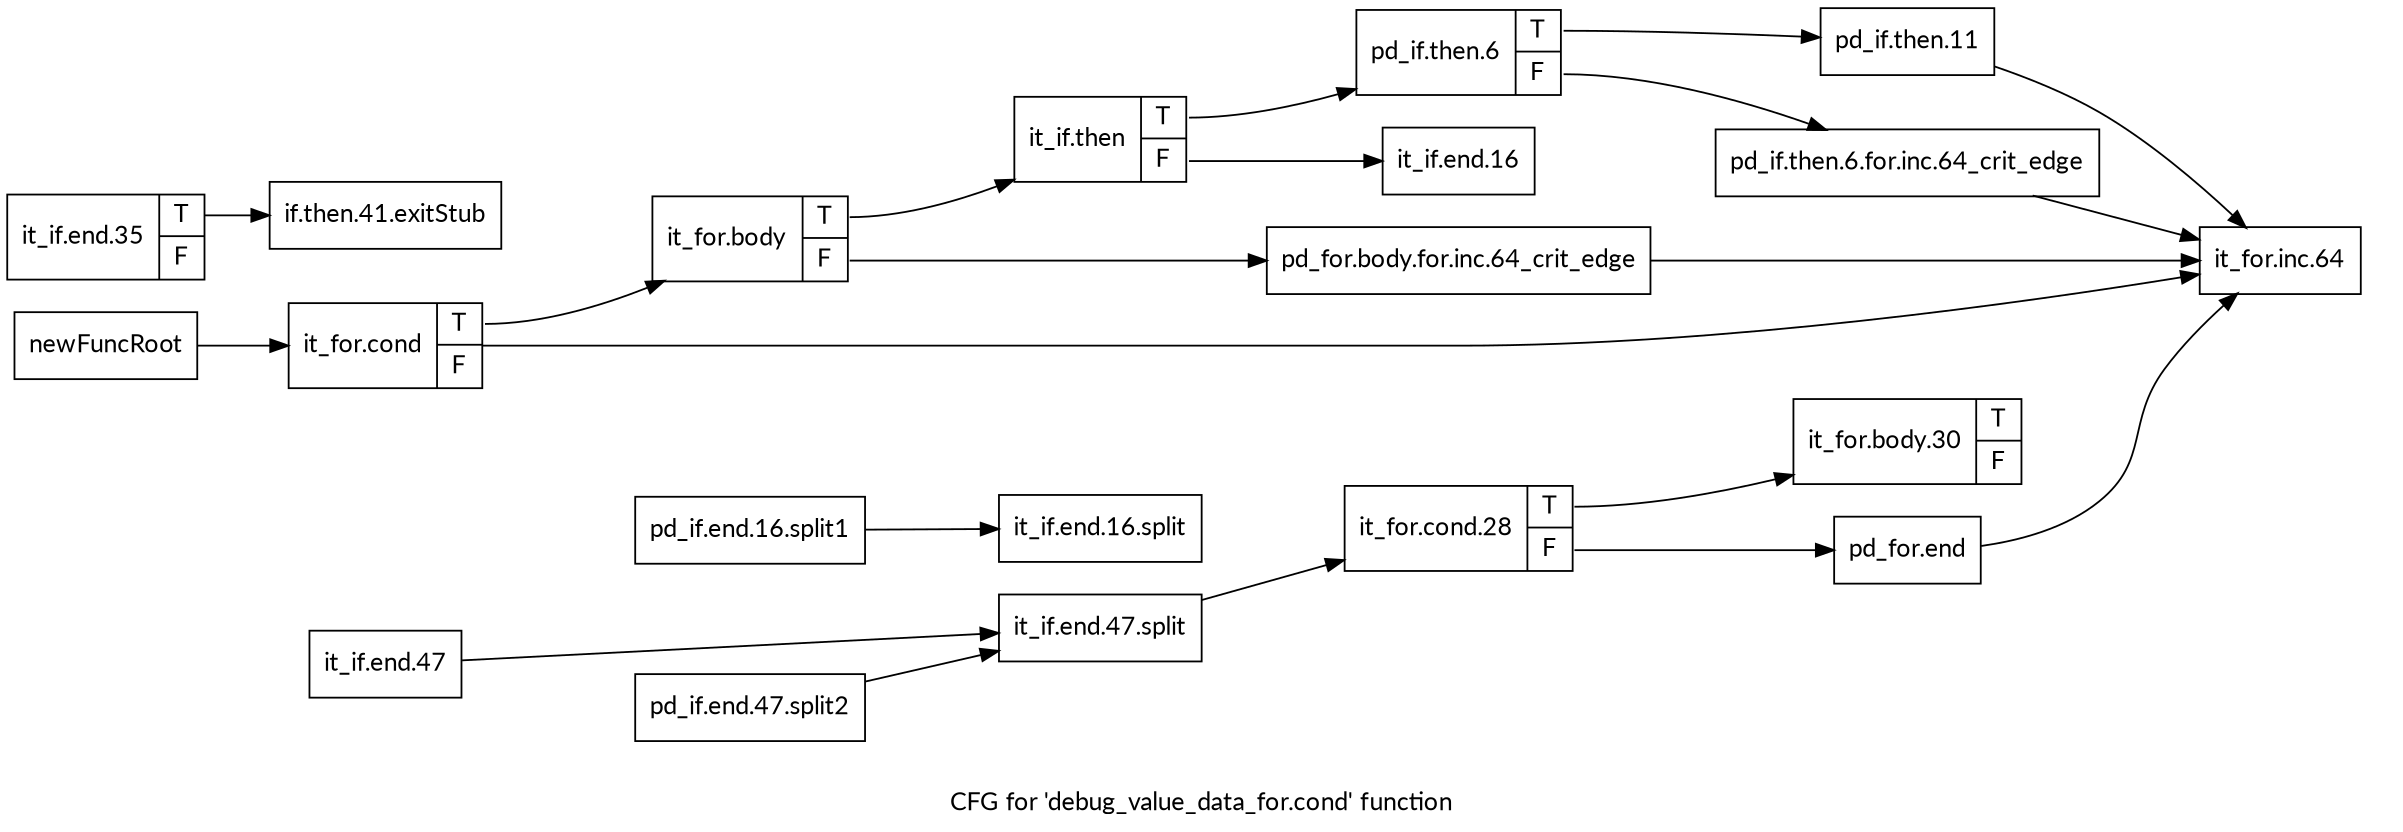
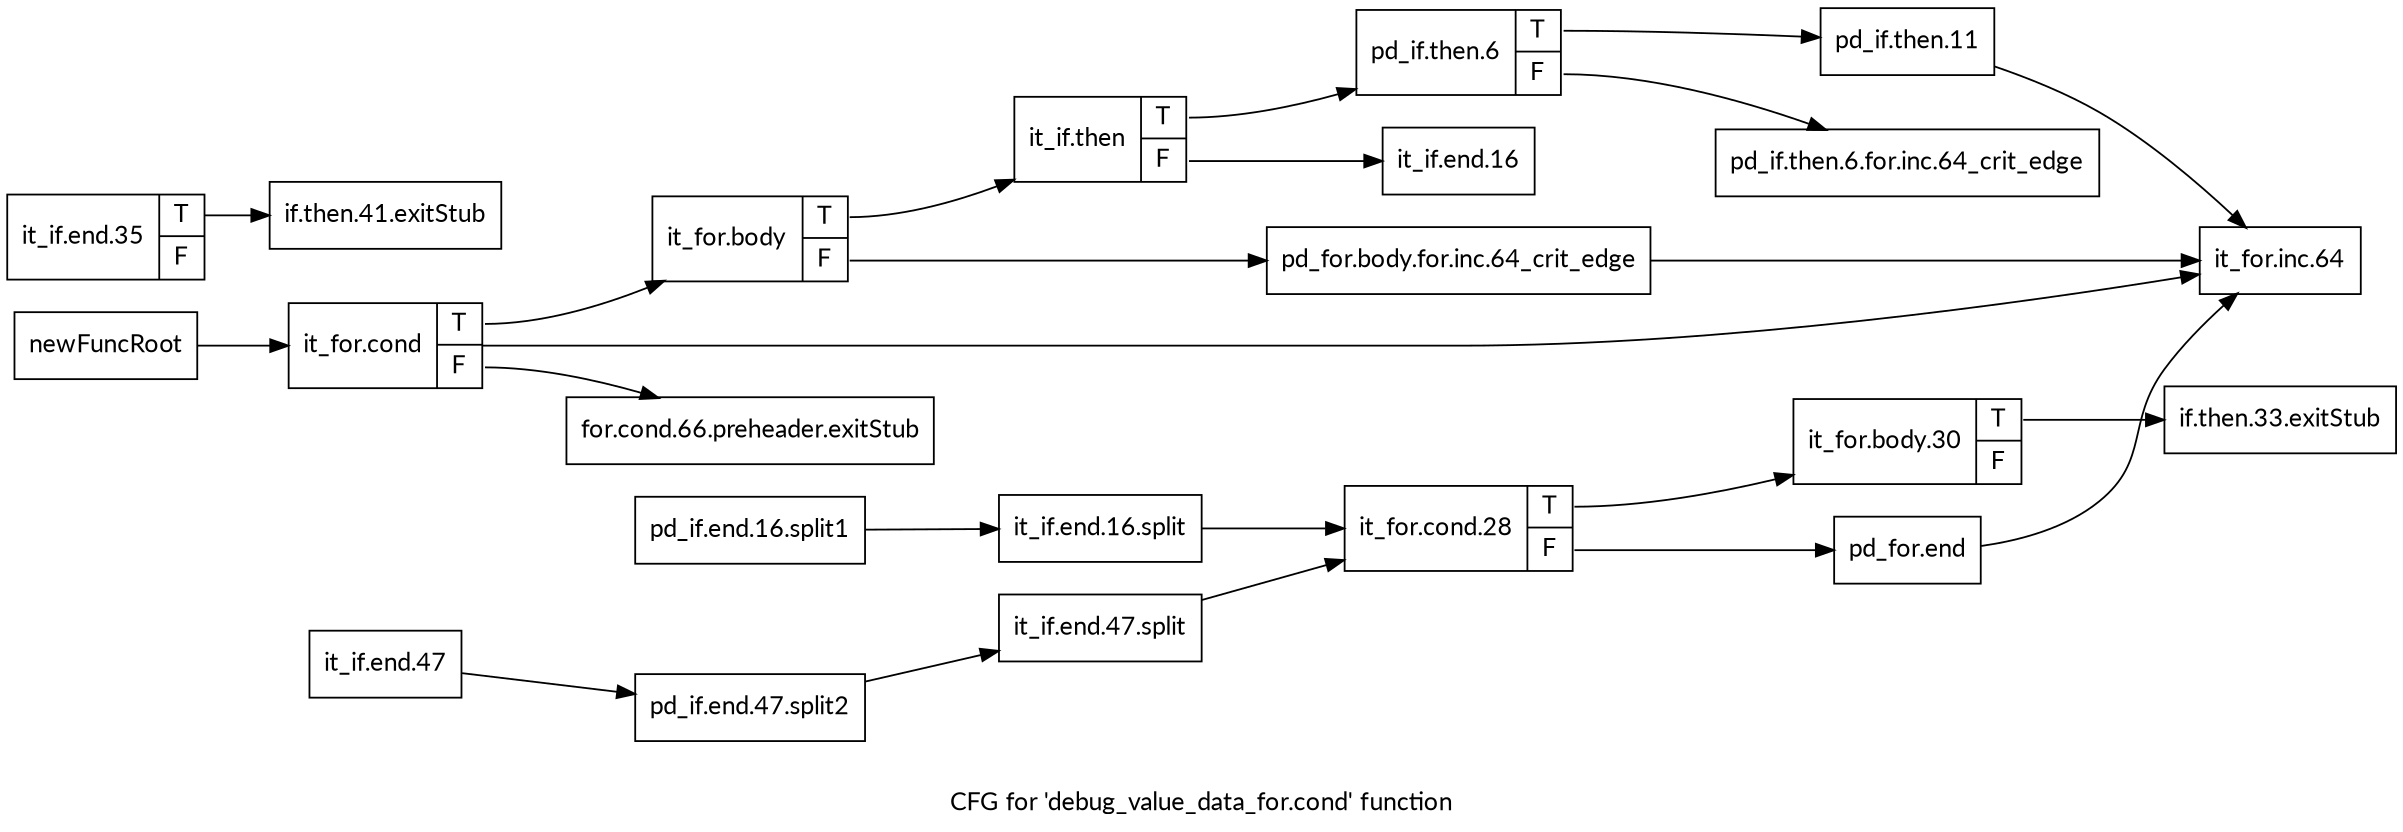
  digraph {
    fontname=Lato
    label="CFG for 'debug_value_data_for.cond' function"
    rankdir=LR
    node [fontname=Lato shape=record]
    edge [fontname=Lato]
    n1 [label="{newFuncRoot}"]
    n2 [label="{it_for.cond|{<s0>T|<s1>F}}"]
+   n3 [label="{for.cond.66.preheader.exitStub}"]
    n4 [label="{it_for.body|{<s0>T|<s1>F}}"]
    n5 [label="{it_for.inc.64}"]
    n6 [label="{it_if.then|{<s0>T|<s1>F}}"]
    n7 [label="{pd_for.body.for.inc.64_crit_edge}"]
+   n8 [label="{if.then.33.exitStub}"]
    n9 [label="{if.then.41.exitStub}"]
    n10 [label="{pd_if.then.6|{<s0>T|<s1>F}}"]
    n11 [label="{it_if.end.16}"]
    n12 [label="{pd_if.then.11}"]
    n13 [label="{pd_if.then.6.for.inc.64_crit_edge}"]
    n14 [label="{pd_if.end.16.split1}"]
    n15 [label="{it_if.end.16.split}"]
    n16 [label="{it_for.cond.28|{<s0>T|<s1>F}}"]
    n17 [label="{it_for.body.30|{<s0>T|<s1>F}}"]
    n18 [label="{pd_for.end}"]
    n19 [label="{it_if.end.35|{<s0>T|<s1>F}}"]
    n20 [label="{it_if.end.47}"]
    n21 [label="{pd_if.end.47.split2}"]
    n22 [label="{it_if.end.47.split}"]
    n1 -> n2
+   n2 -> n3 [tailport=s1]
    n2 -> n4 [tailport=s0]
    n2 -> n5
    n4 -> n6 [tailport=s0]
    n4 -> n7 [tailport=s1]
    n6 -> n10 [tailport=s0]
    n6 -> n11 [tailport=s1]
    n7 -> n5
    n10 -> n12 [tailport=s0]
    n10 -> n13 [tailport=s1]
    n12 -> n5
-   n13 -> n5
    n14 -> n15
+   n15 -> n16
    n16 -> n17 [tailport=s0]
    n16 -> n18 [tailport=s1]
+   n17 -> n8 [tailport=s0]
    n18 -> n5
    n19 -> n9 [tailport=s0]
-   n20 -> n22
+   n20 -> n21
    n21 -> n22
    n22 -> n16
  }
